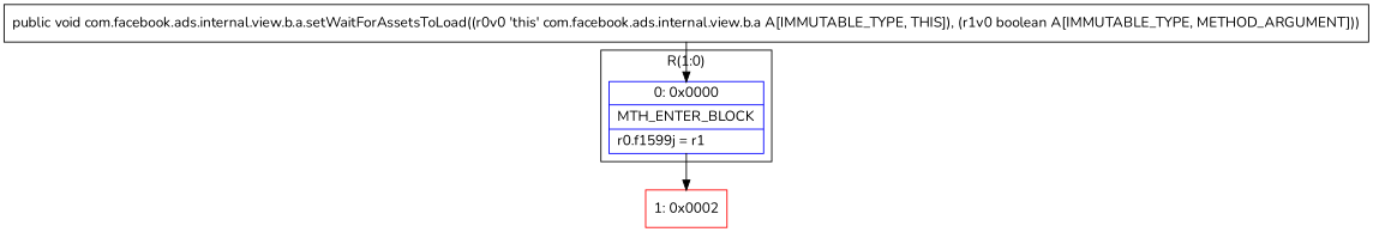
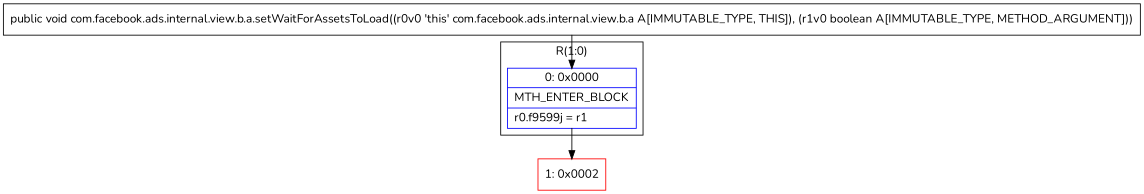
  digraph {
    fontname=Nunito
    node [shape=record fontname=Nunito]
    edge [fontname=Nunito]
-   n1 [color=blue label="{0\:\ 0x0000|MTH_ENTER_BLOCK\l|r0.f1599j = r1\l}"]
+   n1 [color=blue label="{0\:\ 0x0000|MTH_ENTER_BLOCK\l|r0.f9599j = r1\l}"]
    n2 [color=red label="{1\:\ 0x0002}"]
    n3 [label="{public void com.facebook.ads.internal.view.b.a.setWaitForAssetsToLoad((r0v0 'this' com.facebook.ads.internal.view.b.a A[IMMUTABLE_TYPE, THIS]), (r1v0 boolean A[IMMUTABLE_TYPE, METHOD_ARGUMENT])) }"]
    subgraph cluster_1 {
      label="R(1:0)"
      n1
    }
    n1 -> n2
    n3 -> n1
  }
